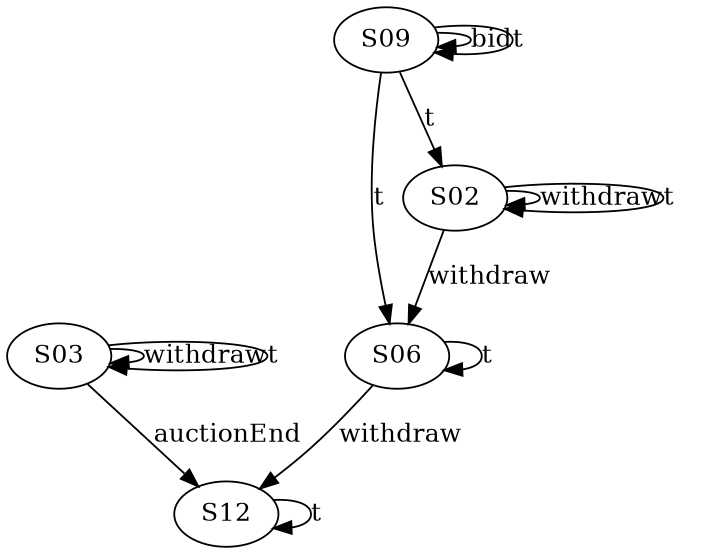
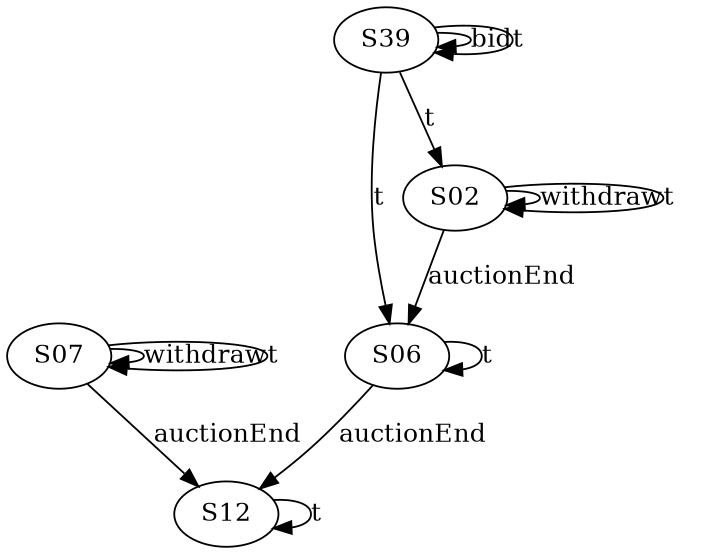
  digraph {
    edge [color=black]
    S06
    S12
-   S09
+   S09 [label=S39]
    S02
-   S07 [label=S03]
+   S07
    S06 -> S06 [label=t]
-   S06 -> S12 [label=withdraw]
+   S06 -> S12 [label=auctionEnd]
    S12 -> S12 [label=t]
    S09 -> S06 [label=t]
    S09 -> S09 [label=bid]
    S09 -> S09 [label=t]
    S09 -> S02 [label=t]
-   S02 -> S06 [label=withdraw]
+   S02 -> S06 [label=auctionEnd]
    S02 -> S02 [label=withdraw]
    S02 -> S02 [label=t]
    S07 -> S12 [label=auctionEnd]
    S07 -> S07 [label=withdraw]
    S07 -> S07 [label=t]
  }
